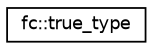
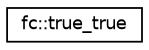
  digraph {
    rankdir=LR
-   n1 [color=black fillcolor=white fontname=Helvetica fontsize=10 height=0.2 label="fc::true_type" shape=record style=filled width=0.4]
+   n1 [color=black fillcolor=white fontname=Helvetica fontsize=10 height=0.2 label="fc::true_true" shape=record style=filled width=0.4]
  }
